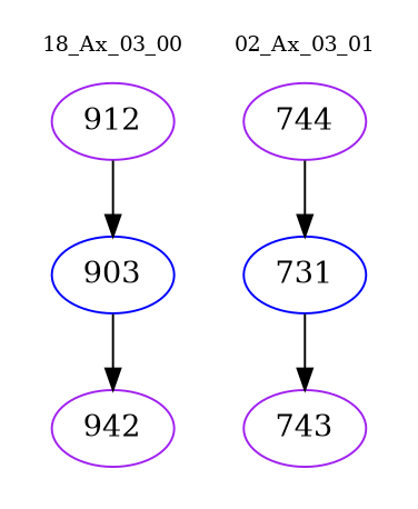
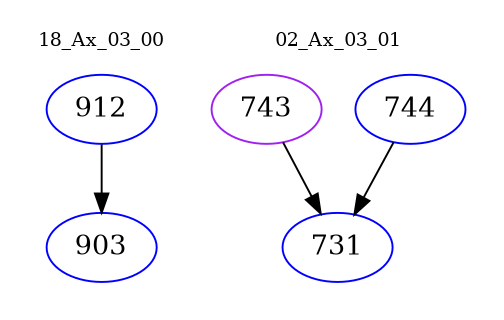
  digraph {
    node [color=purple]
    edge [color=black]
-   n1 [label=912]
+   n1 [color=blue label=912]
    n2 [color=blue label=903]
-   n3 [label=942]
-   n4 [label=744]
+   n4 [color=blue label=744]
    n5 [color=blue label=731]
    n6 [label=743]
    subgraph cluster_1 {
      color=white
      fontsize=10
      label="18_Ax_03_00"
      n1
      n2
-     n3
    }
    subgraph cluster_2 {
      color=white
      fontsize=10
      label="02_Ax_03_01"
      n4
      n5
      n6
    }
    n1 -> n2
-   n2 -> n3
    n4 -> n5
-   n5 -> n6
+   n6 -> n5
  }
